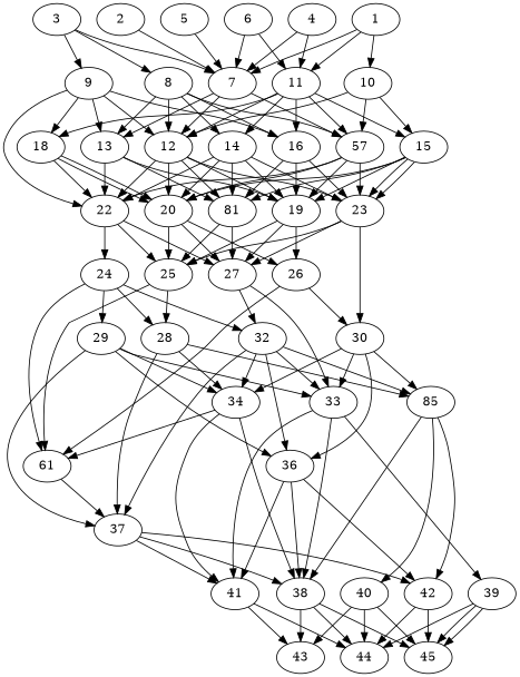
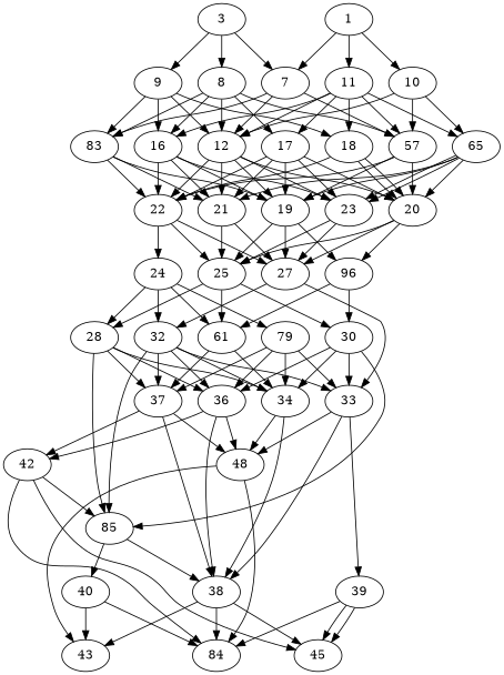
  digraph {
    node [alpha=0.07]
    1 [alpha=0.00 expect_size=43355136]
    7 [alpha=0.19 expect_size=39054336]
    10 [alpha=0.13 expect_size=22458368]
    11 [alpha=0.17 expect_size=7307264]
    12 [alpha=0.08 expect_size=7980032]
-   13 [alpha=0.14 expect_size=45702144]
+   13 [alpha=0.14 expect_size=45702144 label=83]
    n7 [alpha=0.02 expect_size=33390592 label=57]
-   15 [alpha=0.16 expect_size=28402688]
-   14 [alpha=0.14 expect_size=47964160]
+   15 [alpha=0.16 expect_size=28402688 label=65]
+   14 [alpha=0.14 expect_size=47964160 label=17]
    16 [alpha=0.05 expect_size=7233536]
    18 [alpha=0.12 expect_size=31694848]
    19 [expect_size=49724416]
    20 [expect_size=23789568]
-   21 [alpha=0.03 expect_size=8441856 label=81]
+   21 [alpha=0.03 expect_size=8441856]
    22 [expect_size=49123328]
    23 [alpha=0.01 expect_size=20682752]
-   2 [alpha=0.16 expect_size=26334208]
    3 [alpha=0.01 expect_size=27834368]
    8 [alpha=0.08 expect_size=11076608]
    9 [alpha=0.09 expect_size=49653760]
-   4 [alpha=0.12 expect_size=51911680]
-   5 [alpha=0.11 expect_size=33906688]
-   6 [alpha=0.11 expect_size=46036992]
    25 [alpha=0.02 expect_size=40388608]
-   26 [alpha=0.05 expect_size=31627264]
+   26 [alpha=0.05 expect_size=31627264 label=96]
    27 [alpha=0.03 expect_size=44406784]
    24 [alpha=0.15 expect_size=7457792]
    28 [alpha=0.03 expect_size=50291712]
    n29 [alpha=0.16 expect_size=19521536 label=61]
    30 [alpha=0.08 expect_size=50196480]
    32 [alpha=0.04 expect_size=25834496]
    33 [alpha=0.09 expect_size=43038720]
-   29 [alpha=0.02 expect_size=32558080]
+   29 [alpha=0.02 expect_size=32558080 label=79]
    34 [alpha=0.13 expect_size=46541824]
    n35 [expect_size=35824640 label=85]
    36 [alpha=0.01 expect_size=39553024]
    37 [expect_size=51335168]
    38 [alpha=0.04 expect_size=10611712]
    39 [alpha=0.01 expect_size=17587200]
-   41 [alpha=0.10 expect_size=41971712]
+   41 [alpha=0.10 expect_size=41971712 label=48]
    40 [alpha=0.05 expect_size=22301696]
    42 [alpha=0.15 expect_size=31476736]
    43 [alpha=0.05 expect_size=40738816]
-   44 [alpha=0.17 expect_size=15847424]
+   44 [alpha=0.17 expect_size=15847424 label=84]
    45 [alpha=0.03 expect_size=46708736]
    1 -> 7
    1 -> 10
    1 -> 11
    7 -> 12
    7 -> 13
    7 -> n7
    10 -> 12
    10 -> n7
    10 -> 15
    11 -> 12
    11 -> n7
    11 -> 15
    11 -> 14
    11 -> 16
    11 -> 18
    12 -> 19
    12 -> 20
    12 -> 21
    12 -> 22
    12 -> 23
    13 -> 19
    13 -> 21
    13 -> 22
    n7 -> 19
    n7 -> 20
    n7 -> 22
-   n7 -> 23
    15 -> 19
    15 -> 20
    15 -> 21
    15 -> 23
    15 -> 23
    14 -> 19
    14 -> 20
    14 -> 21
    14 -> 22
    14 -> 23
    16 -> 19
    16 -> 21
-   9 -> 22
+   16 -> 22
    16 -> 23
    18 -> 20
    18 -> 20
    18 -> 22
    19 -> 25
    19 -> 26
    19 -> 27
    20 -> 25
    20 -> 26
    20 -> 27
    21 -> 25
    21 -> 27
    22 -> 25
    22 -> 27
    22 -> 24
    23 -> 25
    23 -> 27
-   2 -> 7
    3 -> 7
    3 -> 8
    3 -> 9
    8 -> 12
    8 -> 13
    8 -> n7
    8 -> 14
    8 -> 16
    9 -> 12
    9 -> 13
    9 -> 16
    9 -> 18
-   4 -> 7
-   4 -> 11
-   5 -> 7
-   6 -> 7
-   6 -> 11
    25 -> 28
    25 -> n29
-   23 -> 30
+   25 -> 30
    26 -> n29
    26 -> 30
    27 -> 32
    27 -> 33
    24 -> 28
    24 -> n29
    24 -> 32
    24 -> 29
    28 -> 34
    28 -> n35
+   28 -> 36
    28 -> 37
-   34 -> n29
+   n29 -> 34
    n29 -> 37
    30 -> 33
    30 -> 34
    30 -> n35
    30 -> 36
    32 -> 33
    32 -> 34
    32 -> n35
    32 -> 36
    32 -> 37
    33 -> 38
    33 -> 39
    33 -> 41
    29 -> 33
    29 -> 34
    29 -> 36
    29 -> 37
    34 -> 38
    34 -> 41
    n35 -> 38
    n35 -> 40
-   n35 -> 42
+   42 -> n35
    36 -> 38
    36 -> 41
    36 -> 42
    37 -> 38
    37 -> 41
    37 -> 42
    38 -> 43
    38 -> 44
    38 -> 45
    39 -> 44
    39 -> 45
    39 -> 45
    41 -> 43
    41 -> 44
    40 -> 43
    40 -> 44
-   40 -> 45
    42 -> 44
    42 -> 45
  }
